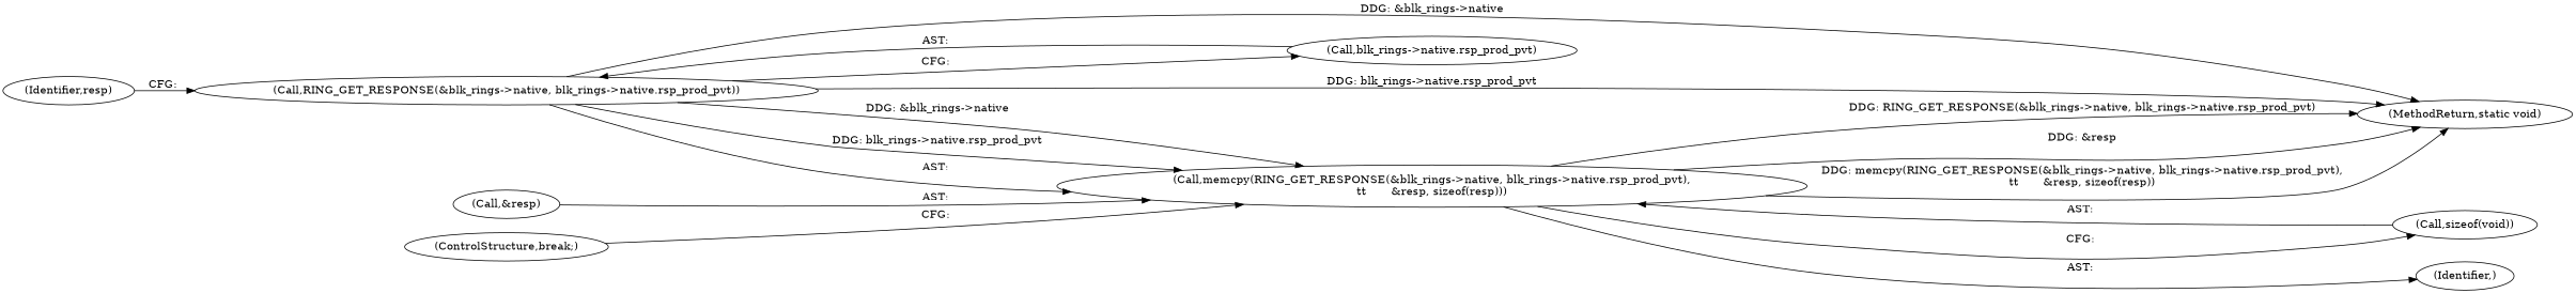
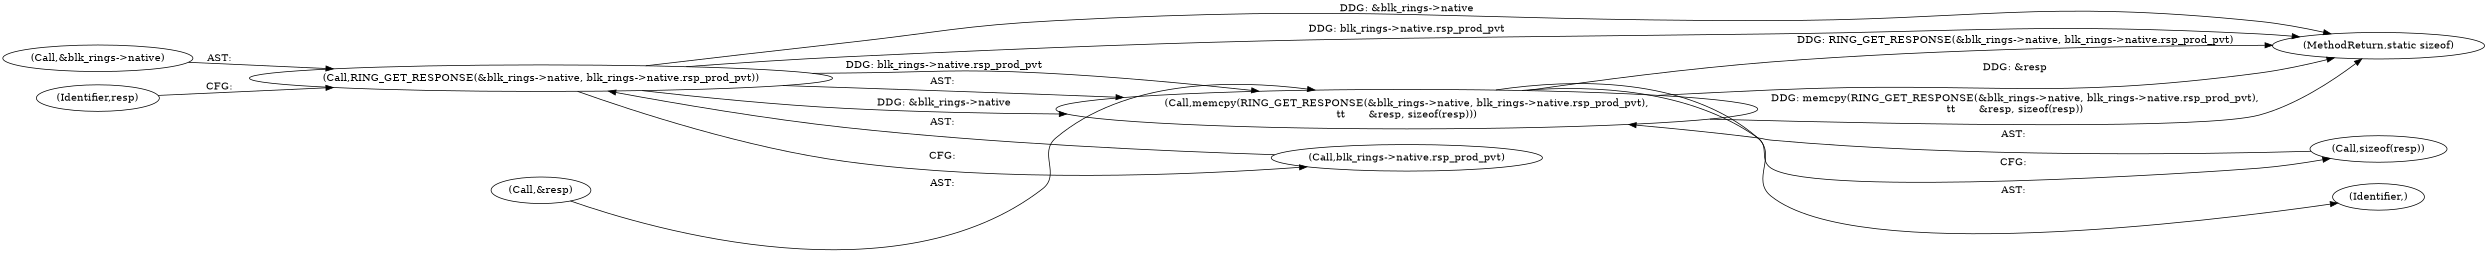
  digraph {
    rankdir=LR
    n1 [label="(Call,RING_GET_RESPONSE(&blk_rings->native, blk_rings->native.rsp_prod_pvt))"]
    n2 [label="(Call,memcpy(RING_GET_RESPONSE(&blk_rings->native, blk_rings->native.rsp_prod_pvt),\n\t\t       &resp, sizeof(resp)))"]
    n3 [label="(Call,blk_rings->native.rsp_prod_pvt)"]
-   n4 [label="(MethodReturn,static void)"]
-   n5 [label="(Call,sizeof(void))"]
+   n4 [label="(MethodReturn,static sizeof)"]
+   n5 [label="(Call,sizeof(resp))"]
    n6 [label="(Identifier,)"]
+   n7 [label="(Call,&blk_rings->native)"]
    n8 [label="(Call,&resp)"]
-   n9 [label="(ControlStructure,break;)"]
    n10 [label="(Identifier,resp)"]
    n1 -> n2 [label="AST: "]
    n1 -> n2 [label="DDG: &blk_rings->native"]
    n1 -> n2 [label="DDG: blk_rings->native.rsp_prod_pvt"]
    n1 -> n3 [label="CFG: "]
    n1 -> n4 [label="DDG: blk_rings->native.rsp_prod_pvt"]
    n1 -> n4 [label="DDG: &blk_rings->native"]
    n2 -> n4 [label="DDG: &resp"]
    n2 -> n4 [label="DDG: memcpy(RING_GET_RESPONSE(&blk_rings->native, blk_rings->native.rsp_prod_pvt),\n\t\t       &resp, sizeof(resp))"]
    n2 -> n4 [label="DDG: RING_GET_RESPONSE(&blk_rings->native, blk_rings->native.rsp_prod_pvt)"]
    n2 -> n5 [label="CFG: "]
    n2 -> n6 [label="AST: "]
    n3 -> n1 [label="AST: "]
    n5 -> n2 [label="AST: "]
+   n7 -> n1 [label="AST: "]
    n8 -> n2 [label="AST: "]
-   n9 -> n2 [label="CFG: "]
    n10 -> n1 [label="CFG: "]
  }
